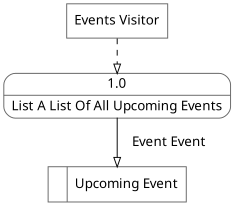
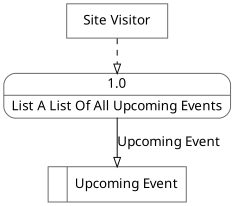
  digraph {
    fontname="Noto Sans"
    node [color=gray40 fontname="Noto Sans"]
    edge [arrowhead=onormal fontname="Noto Sans"]
    n1 [label="<f0>  |<f1> Upcoming Event " shape=record]
-   n2 [label="Events Visitor" shape=box]
+   n2 [label="Site Visitor" shape=box]
    n3 [label="{<f0> 1.0|<f1> List A List Of All Upcoming Events }" shape=Mrecord]
    n2 -> n3 [style=dashed]
-   n3 -> n1 [label="Event Event" style=solid]
+   n3 -> n1 [label="Upcoming Event" style=solid]
  }
